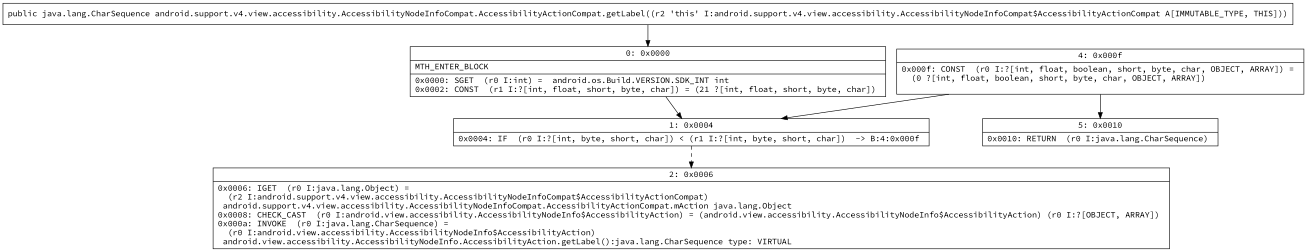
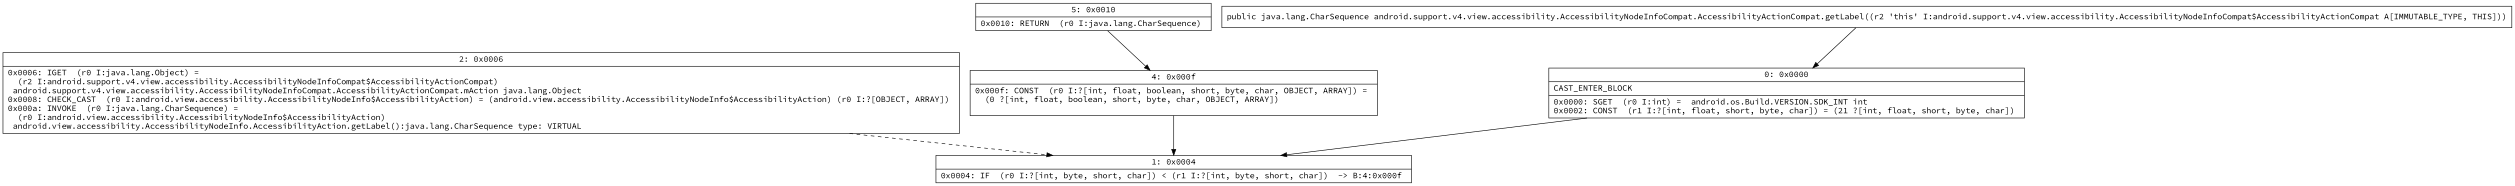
  digraph {
    fontname="Source Code Pro"
    node [fontname="Source Code Pro" shape=record]
    edge [fontname="Source Code Pro"]
-   n1 [label="{0\:\ 0x0000|MTH_ENTER_BLOCK\l|0x0000: SGET  (r0 I:int) =  android.os.Build.VERSION.SDK_INT int \l0x0002: CONST  (r1 I:?[int, float, short, byte, char]) = (21 ?[int, float, short, byte, char]) \l}"]
+   n1 [label="{0\:\ 0x0000|CAST_ENTER_BLOCK\l|0x0000: SGET  (r0 I:int) =  android.os.Build.VERSION.SDK_INT int \l0x0002: CONST  (r1 I:?[int, float, short, byte, char]) = (21 ?[int, float, short, byte, char]) \l}"]
    n2 [label="{1\:\ 0x0004|0x0004: IF  (r0 I:?[int, byte, short, char]) \< (r1 I:?[int, byte, short, char])  \-\> B:4:0x000f \l}"]
    n3 [label="{2\:\ 0x0006|0x0006: IGET  (r0 I:java.lang.Object) = \l  (r2 I:android.support.v4.view.accessibility.AccessibilityNodeInfoCompat$AccessibilityActionCompat)\l android.support.v4.view.accessibility.AccessibilityNodeInfoCompat.AccessibilityActionCompat.mAction java.lang.Object \l0x0008: CHECK_CAST  (r0 I:android.view.accessibility.AccessibilityNodeInfo$AccessibilityAction) = (android.view.accessibility.AccessibilityNodeInfo$AccessibilityAction) (r0 I:?[OBJECT, ARRAY]) \l0x000a: INVOKE  (r0 I:java.lang.CharSequence) = \l  (r0 I:android.view.accessibility.AccessibilityNodeInfo$AccessibilityAction)\l android.view.accessibility.AccessibilityNodeInfo.AccessibilityAction.getLabel():java.lang.CharSequence type: VIRTUAL \l}"]
    n4 [label="{4\:\ 0x000f|0x000f: CONST  (r0 I:?[int, float, boolean, short, byte, char, OBJECT, ARRAY]) = \l  (0 ?[int, float, boolean, short, byte, char, OBJECT, ARRAY])\l \l}"]
    n5 [label="{5\:\ 0x0010|0x0010: RETURN  (r0 I:java.lang.CharSequence) \l}"]
    n6 [label="{public java.lang.CharSequence android.support.v4.view.accessibility.AccessibilityNodeInfoCompat.AccessibilityActionCompat.getLabel((r2 'this' I:android.support.v4.view.accessibility.AccessibilityNodeInfoCompat$AccessibilityActionCompat A[IMMUTABLE_TYPE, THIS])) }"]
    n1 -> n2
-   n2 -> n3 [style=dashed]
+   n3 -> n2 [style=dashed]
    n4 -> n2
-   n4 -> n5
+   n5 -> n4
    n6 -> n1
  }
